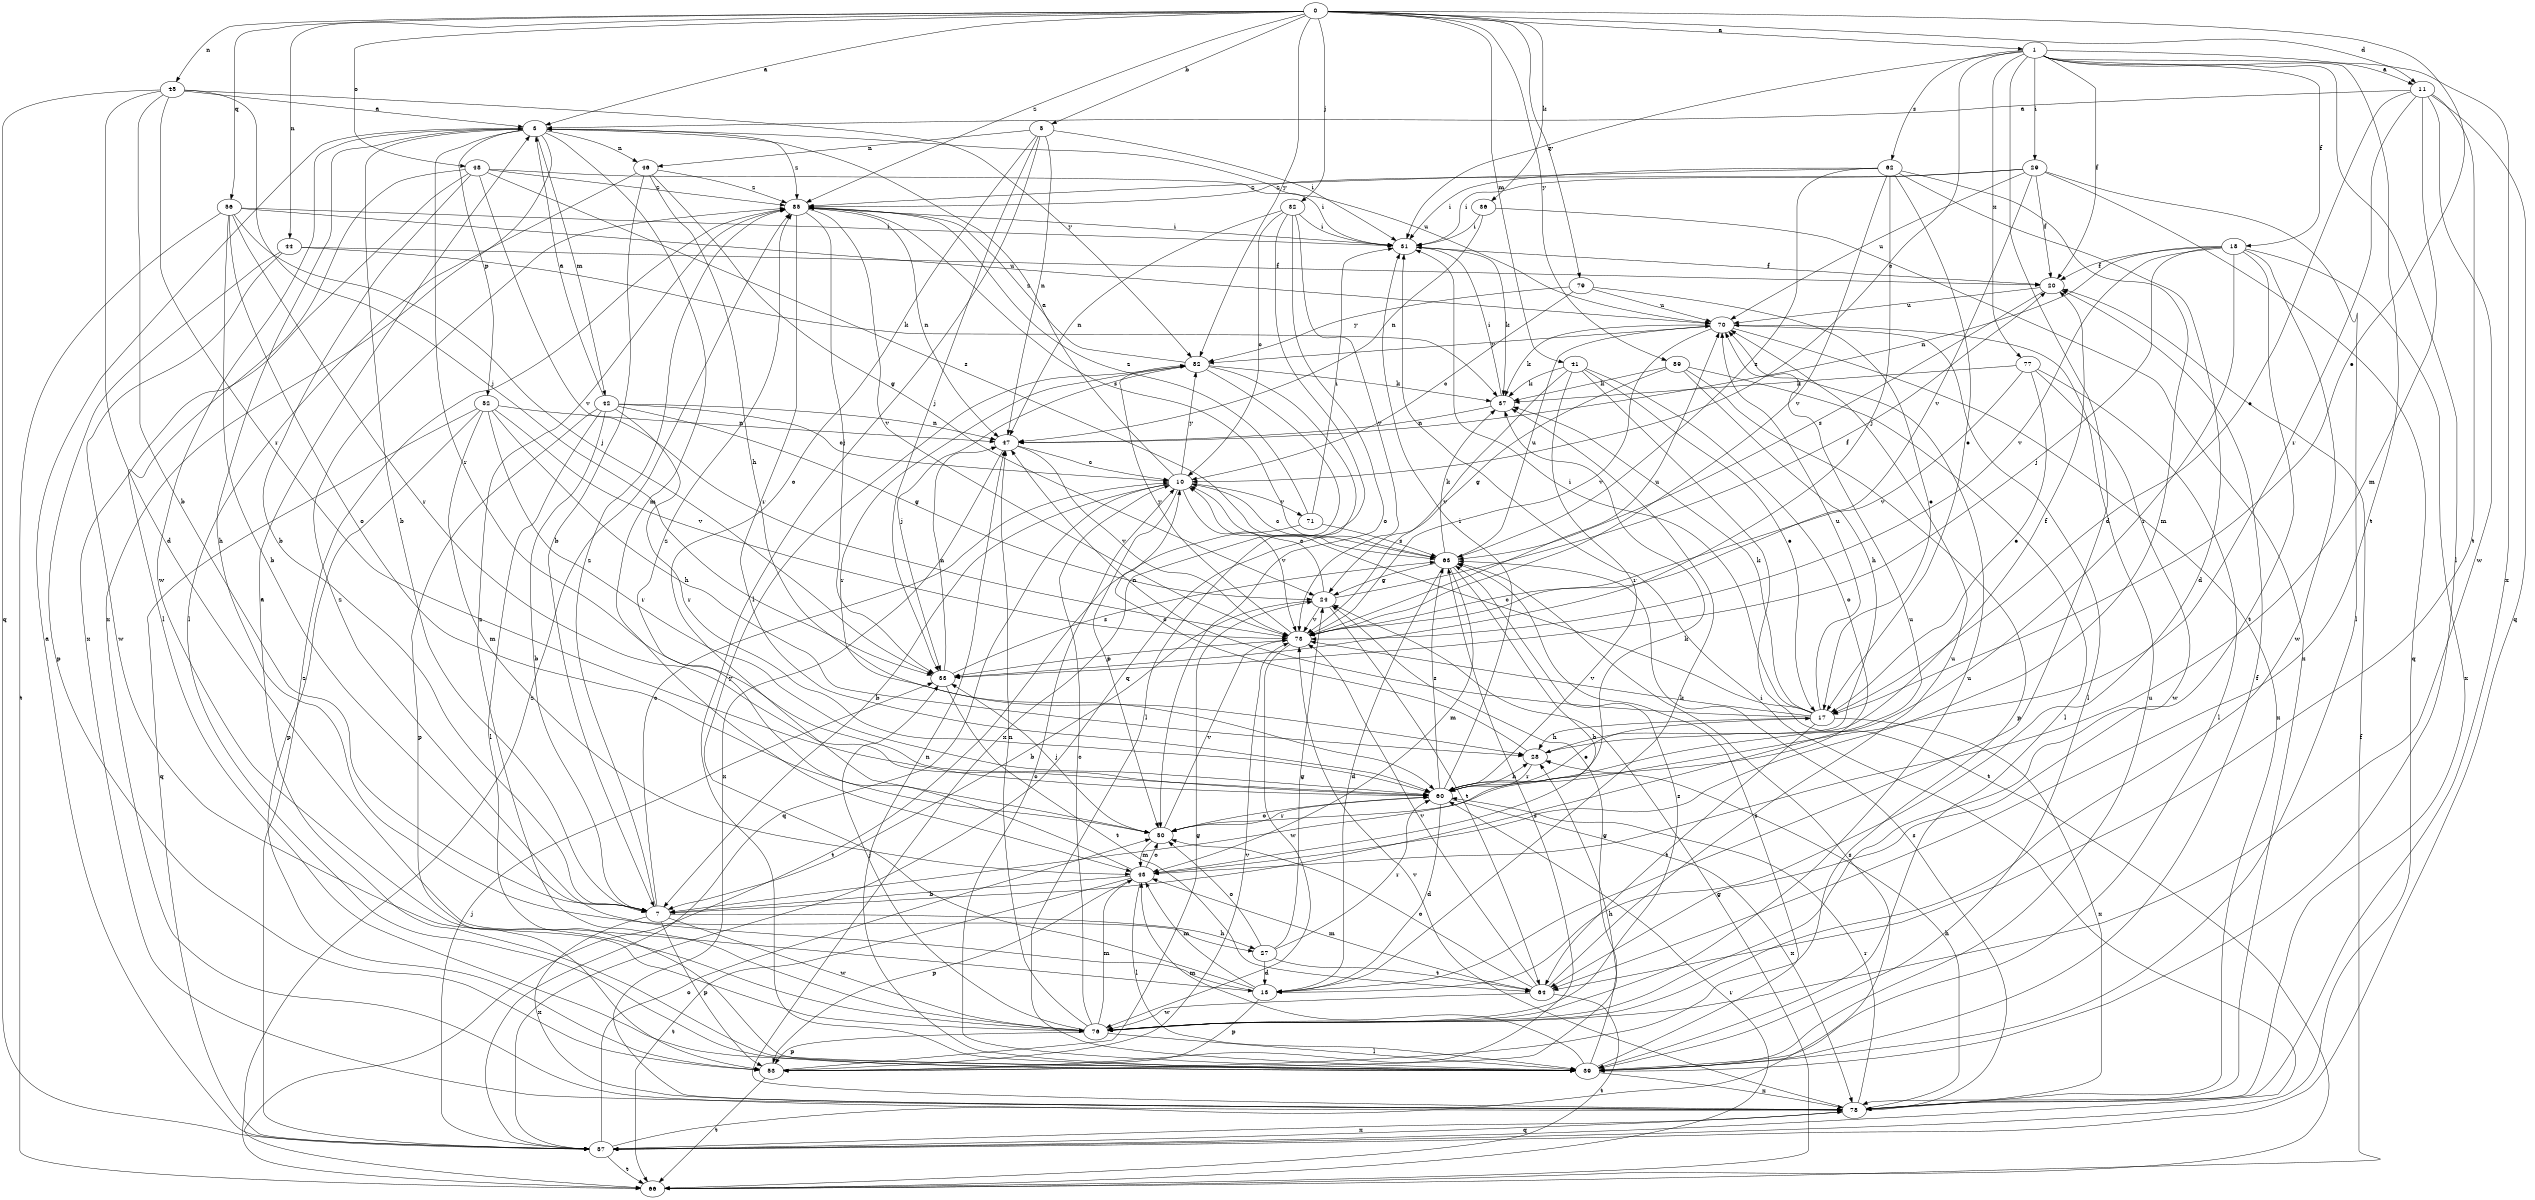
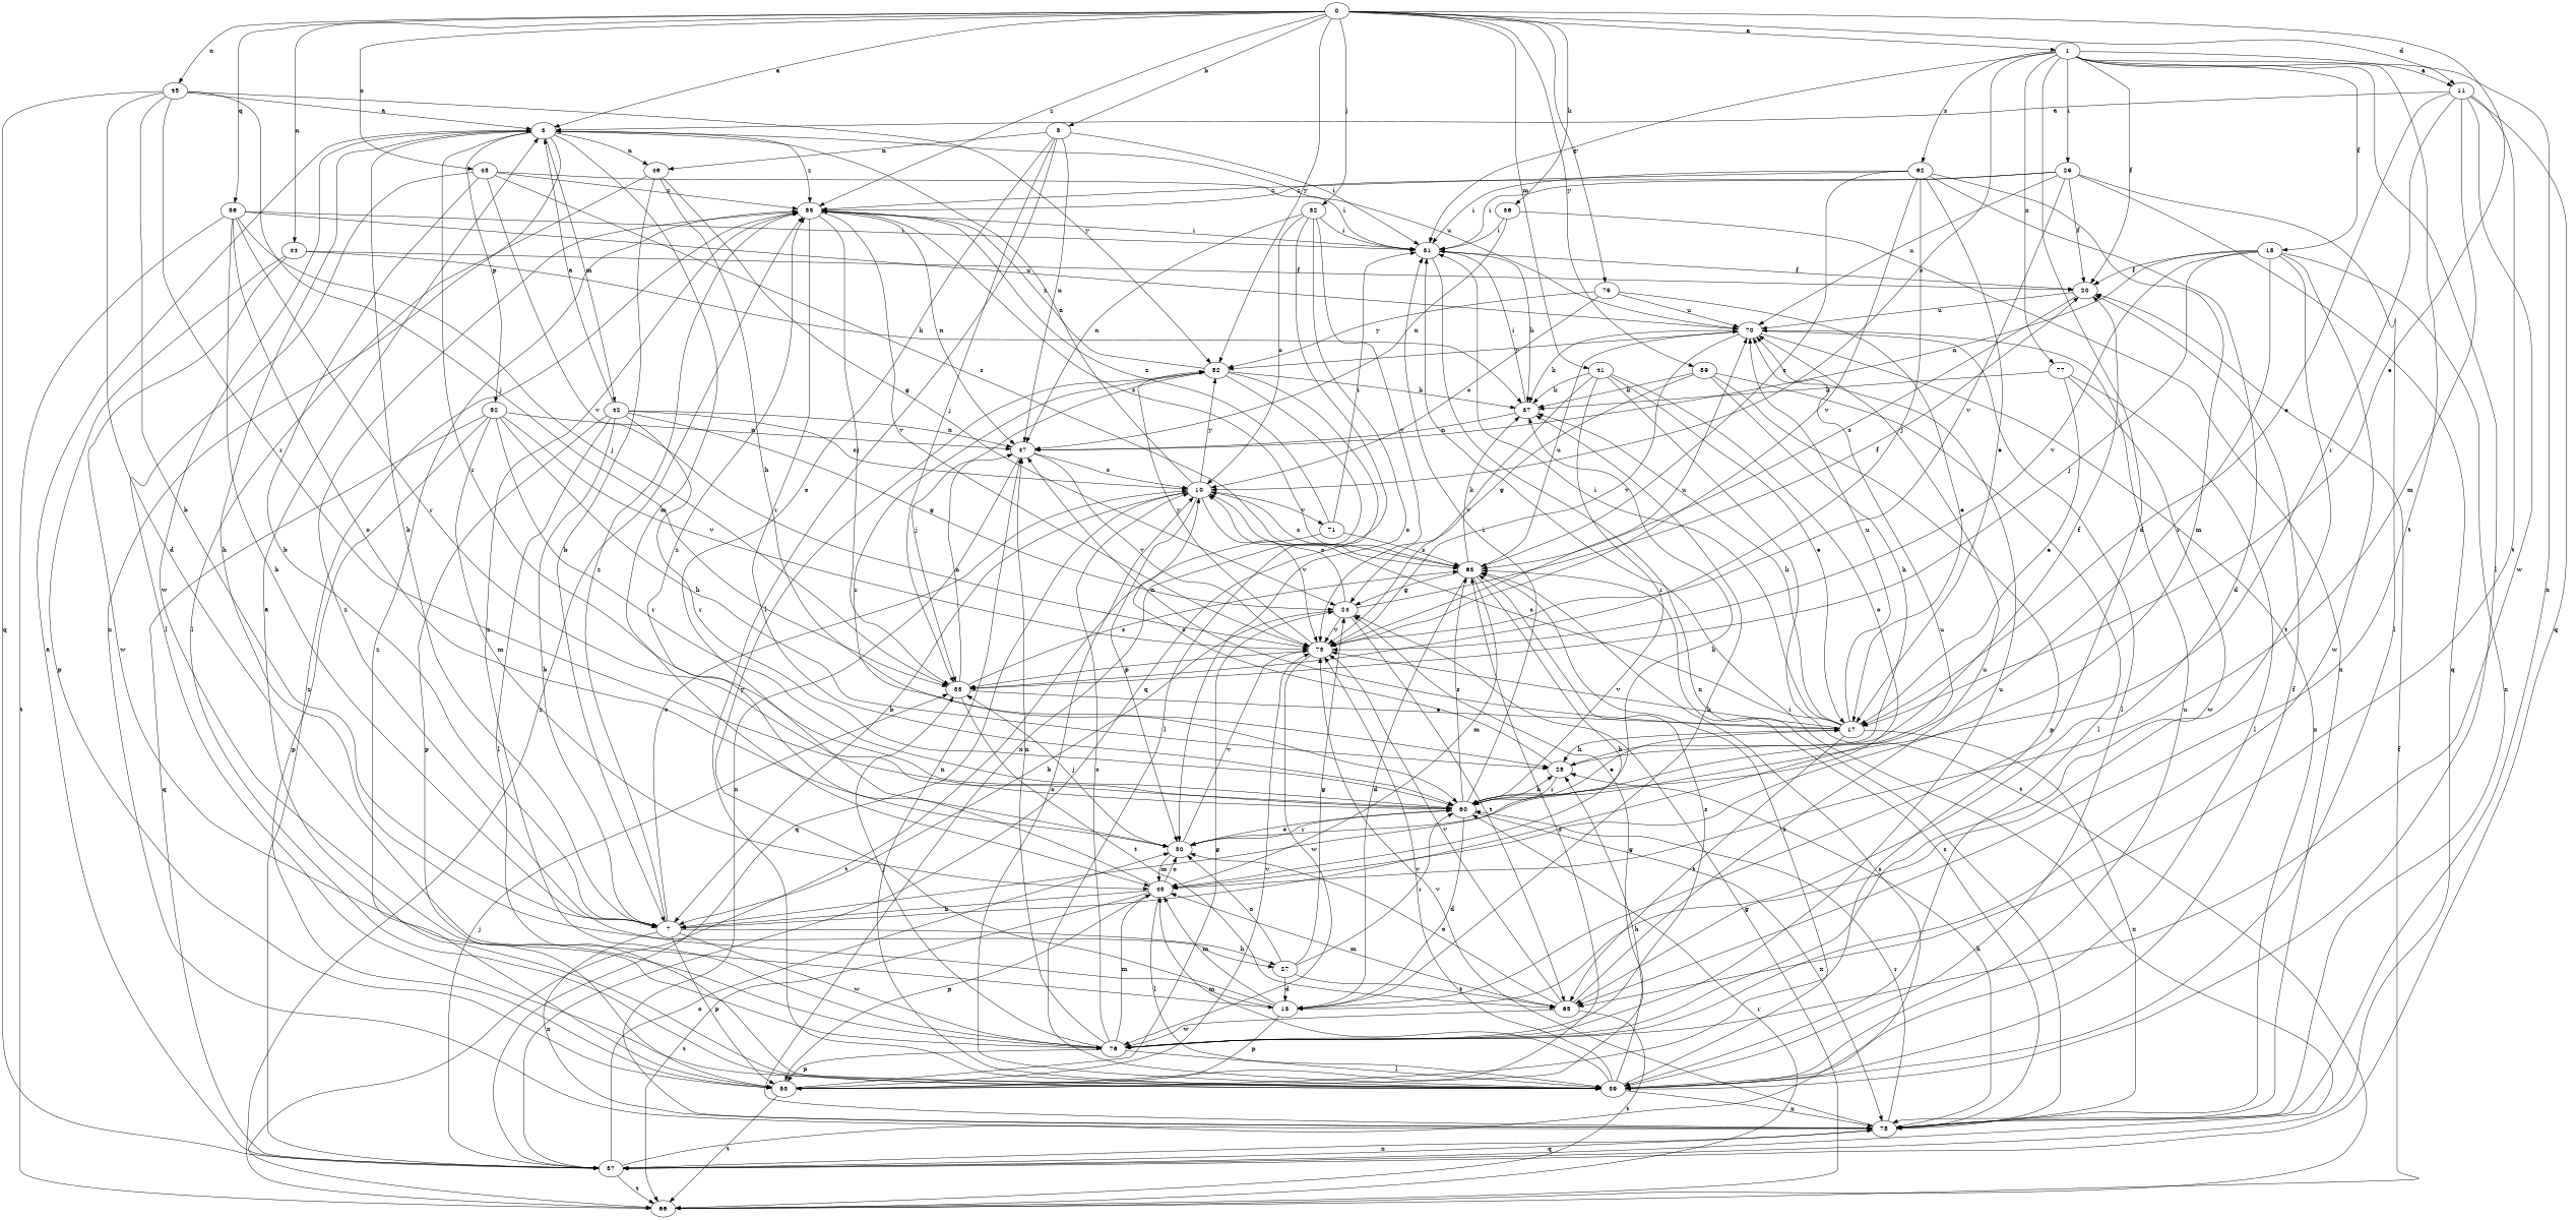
  strict digraph {
    0
    1
    3
    5
    11
    17
    32
    36
    41
    44
    45
    48
    56
    79
    n15 [label=89]
    82
    85
    10
    13
    18
    20
    29
    31
    39
    62
-   65 [label=64]
+   65
    77
    78
    7
    27
    42
    43
    46
    52
    60
    70
    76
    33
    47
    50
    57
    73
    37
    28
    66
    53
    63
    24
    71
    0 -> 1 [label=a]
    0 -> 3 [label=a]
    0 -> 5 [label=b]
    0 -> 11 [label=d]
    0 -> 17 [label=e]
    0 -> 32 [label=j]
    0 -> 36 [label=k]
    0 -> 41 [label=m]
    0 -> 44 [label=n]
    0 -> 45 [label=n]
    0 -> 48 [label=o]
    0 -> 56 [label=q]
    0 -> 79 [label=y]
    0 -> n15 [label=y]
    0 -> 82 [label=y]
    0 -> 85 [label=z]
    1 -> 11 [label=a]
    1 -> 10 [label=c]
    1 -> 13 [label=d]
    1 -> 18 [label=f]
    1 -> 20 [label=f]
    1 -> 29 [label=i]
    1 -> 31 [label=i]
    1 -> 39 [label=l]
    1 -> 62 [label=s]
    1 -> 65 [label=t]
    1 -> 77 [label=x]
    1 -> 78 [label=x]
    3 -> 85 [label=z]
    3 -> 78 [label=x]
    3 -> 7 [label=b]
    3 -> 27 [label=h]
    3 -> 42 [label=m]
    3 -> 43 [label=m]
    3 -> 46 [label=n]
    3 -> 52 [label=p]
    3 -> 60 [label=r]
    3 -> 70 [label=u]
    3 -> 76 [label=w]
    5 -> 31 [label=i]
    5 -> 39 [label=l]
    5 -> 46 [label=n]
    5 -> 33 [label=j]
    5 -> 47 [label=n]
    5 -> 50 [label=o]
    11 -> 3 [label=a]
    11 -> 17 [label=e]
    11 -> 65 [label=t]
    11 -> 43 [label=m]
    11 -> 60 [label=r]
    11 -> 76 [label=w]
    11 -> 57 [label=q]
    17 -> 10 [label=c]
    17 -> 31 [label=i]
    17 -> 65 [label=t]
    17 -> 78 [label=x]
    17 -> 70 [label=u]
    17 -> 47 [label=n]
    17 -> 73 [label=v]
    17 -> 37 [label=k]
    17 -> 28 [label=h]
    32 -> 10 [label=c]
    32 -> 31 [label=i]
    32 -> 47 [label=n]
    32 -> 50 [label=o]
    32 -> 57 [label=q]
    32 -> 73 [label=v]
    36 -> 31 [label=i]
    36 -> 78 [label=x]
    36 -> 47 [label=n]
    41 -> 17 [label=e]
    41 -> 60 [label=r]
    41 -> 50 [label=o]
    41 -> 73 [label=v]
    41 -> 37 [label=k]
    41 -> 66 [label=t]
    44 -> 20 [label=f]
    44 -> 76 [label=w]
    44 -> 37 [label=k]
    44 -> 53 [label=p]
    45 -> 3 [label=a]
    45 -> 82 [label=y]
    45 -> 13 [label=d]
    45 -> 7 [label=b]
    45 -> 60 [label=r]
    45 -> 33 [label=j]
    45 -> 57 [label=q]
    48 -> 85 [label=z]
    48 -> 31 [label=i]
    48 -> 39 [label=l]
-   48 -> 78 [label=x]
+   31 -> 78 [label=x]
    48 -> 7 [label=b]
    48 -> 73 [label=v]
    48 -> 63 [label=s]
    56 -> 31 [label=i]
    56 -> 7 [label=b]
    56 -> 60 [label=r]
    56 -> 70 [label=u]
    56 -> 33 [label=j]
    56 -> 50 [label=o]
    56 -> 66 [label=t]
    79 -> 17 [label=e]
    79 -> 82 [label=y]
    79 -> 10 [label=c]
    79 -> 70 [label=u]
    n15 -> 39 [label=l]
    n15 -> 37 [label=k]
    n15 -> 28 [label=h]
    n15 -> 53 [label=p]
    n15 -> 24 [label=g]
    82 -> 85 [label=z]
    82 -> 39 [label=l]
    82 -> 78 [label=x]
    82 -> 60 [label=r]
    82 -> 33 [label=j]
    82 -> 37 [label=k]
    85 -> 31 [label=i]
    85 -> 60 [label=r]
    85 -> 33 [label=j]
    85 -> 47 [label=n]
    85 -> 73 [label=v]
    85 -> 63 [label=s]
    10 -> 3 [label=a]
    10 -> 82 [label=y]
    10 -> 7 [label=b]
    10 -> 50 [label=o]
    10 -> 57 [label=q]
    10 -> 73 [label=v]
    10 -> 71 [label=v]
    13 -> 82 [label=y]
    13 -> 85 [label=z]
    13 -> 43 [label=m]
    13 -> 37 [label=k]
    13 -> 53 [label=p]
    18 -> 20 [label=f]
    18 -> 65 [label=t]
    18 -> 78 [label=x]
    18 -> 60 [label=r]
    18 -> 76 [label=w]
    18 -> 33 [label=j]
    18 -> 47 [label=n]
    18 -> 73 [label=v]
    20 -> 70 [label=u]
    20 -> 63 [label=s]
    29 -> 85 [label=z]
    29 -> 20 [label=f]
    29 -> 31 [label=i]
    29 -> 39 [label=l]
    29 -> 70 [label=u]
    29 -> 57 [label=q]
    29 -> 73 [label=v]
    31 -> 20 [label=f]
    31 -> 37 [label=k]
    39 -> 3 [label=a]
    39 -> 10 [label=c]
    39 -> 20 [label=f]
    39 -> 78 [label=x]
    39 -> 43 [label=m]
    39 -> 70 [label=u]
    39 -> 47 [label=n]
-   77 -> 73 [label=v]
+   39 -> 73 [label=v]
    39 -> 63 [label=s]
    39 -> 24 [label=g]
    62 -> 17 [label=e]
    62 -> 85 [label=z]
    62 -> 13 [label=d]
    62 -> 31 [label=i]
    62 -> 43 [label=m]
    62 -> 33 [label=j]
    62 -> 73 [label=v]
    62 -> 63 [label=s]
    65 -> 43 [label=m]
    65 -> 70 [label=u]
    65 -> 76 [label=w]
    65 -> 50 [label=o]
    65 -> 73 [label=v]
    65 -> 66 [label=t]
    77 -> 17 [label=e]
    77 -> 39 [label=l]
    77 -> 76 [label=w]
    77 -> 37 [label=k]
    78 -> 60 [label=r]
    78 -> 57 [label=q]
    78 -> 73 [label=v]
    78 -> 28 [label=h]
    78 -> 63 [label=s]
    7 -> 85 [label=z]
    7 -> 10 [label=c]
    7 -> 78 [label=x]
    7 -> 27 [label=h]
    7 -> 70 [label=u]
    7 -> 76 [label=w]
    7 -> 53 [label=p]
    27 -> 13 [label=d]
    27 -> 65 [label=t]
    27 -> 60 [label=r]
    27 -> 50 [label=o]
    27 -> 24 [label=g]
    42 -> 3 [label=a]
    42 -> 10 [label=c]
    42 -> 39 [label=l]
    42 -> 7 [label=b]
    42 -> 60 [label=r]
    42 -> 47 [label=n]
    42 -> 53 [label=p]
    42 -> 24 [label=g]
    43 -> 85 [label=z]
    43 -> 39 [label=l]
    43 -> 7 [label=b]
    43 -> 50 [label=o]
    43 -> 37 [label=k]
    43 -> 66 [label=t]
    43 -> 53 [label=p]
    46 -> 39 [label=l]
    46 -> 7 [label=b]
    46 -> 28 [label=h]
    46 -> 24 [label=g]
    52 -> 43 [label=m]
    52 -> 60 [label=r]
    52 -> 47 [label=n]
    52 -> 57 [label=q]
    52 -> 73 [label=v]
    52 -> 28 [label=h]
    52 -> 53 [label=p]
    60 -> 17 [label=e]
    60 -> 13 [label=d]
    60 -> 31 [label=i]
    60 -> 78 [label=x]
    60 -> 50 [label=o]
    60 -> 28 [label=h]
    60 -> 63 [label=s]
    70 -> 82 [label=y]
    70 -> 39 [label=l]
    70 -> 78 [label=x]
    70 -> 73 [label=v]
    70 -> 37 [label=k]
    76 -> 85 [label=z]
    76 -> 10 [label=c]
    76 -> 39 [label=l]
    76 -> 43 [label=m]
    76 -> 70 [label=u]
    76 -> 33 [label=j]
    76 -> 47 [label=n]
    76 -> 53 [label=p]
    76 -> 63 [label=s]
+   33 -> 17 [label=e]
    33 -> 65 [label=t]
    33 -> 47 [label=n]
    33 -> 63 [label=s]
    47 -> 10 [label=c]
    47 -> 78 [label=x]
    47 -> 73 [label=v]
    50 -> 43 [label=m]
    50 -> 60 [label=r]
    50 -> 33 [label=j]
    50 -> 73 [label=v]
    57 -> 3 [label=a]
    57 -> 85 [label=z]
    57 -> 31 [label=i]
    57 -> 78 [label=x]
    57 -> 33 [label=j]
    57 -> 50 [label=o]
    57 -> 66 [label=t]
    57 -> 63 [label=s]
    73 -> 82 [label=y]
    73 -> 70 [label=u]
    73 -> 76 [label=w]
    73 -> 33 [label=j]
    37 -> 31 [label=i]
    37 -> 47 [label=n]
    28 -> 10 [label=c]
    28 -> 20 [label=f]
    28 -> 60 [label=r]
    66 -> 85 [label=z]
    66 -> 20 [label=f]
    66 -> 60 [label=r]
    66 -> 24 [label=g]
-   46 -> 85 [label=z]
+   53 -> 85 [label=z]
    53 -> 73 [label=v]
    53 -> 28 [label=h]
    53 -> 66 [label=t]
    53 -> 63 [label=s]
    53 -> 24 [label=g]
    63 -> 10 [label=c]
    63 -> 13 [label=d]
    63 -> 7 [label=b]
    63 -> 43 [label=m]
    63 -> 70 [label=u]
    63 -> 37 [label=k]
    63 -> 24 [label=g]
    24 -> 10 [label=c]
    24 -> 20 [label=f]
    24 -> 65 [label=t]
    24 -> 7 [label=b]
    24 -> 73 [label=v]
    71 -> 85 [label=z]
    71 -> 31 [label=i]
    71 -> 66 [label=t]
    71 -> 63 [label=s]
  }
